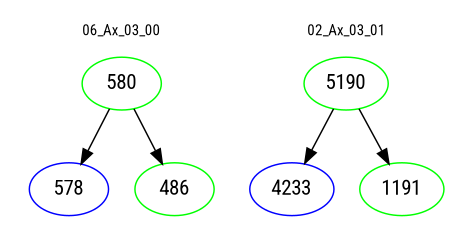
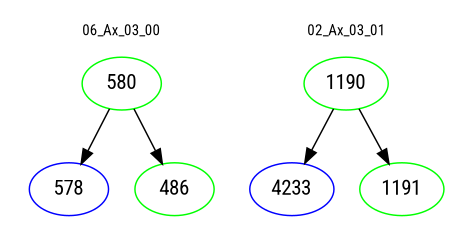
  digraph {
    fontname="Roboto Condensed"
    node [color=green fontname="Roboto Condensed"]
    edge [color=black fontname="Roboto Condensed"]
    n1 [label=580]
    n2 [color=blue label=578]
    n3 [label=486]
-   n4 [label=5190]
+   n4 [label=1190]
    n5 [color=blue label=4233]
    n6 [label=1191]
    subgraph cluster_1 {
      color=white
      fontsize=10
      label="06_Ax_03_00"
      n1
      n2
      n3
    }
    subgraph cluster_2 {
      color=white
      fontsize=10
      label="02_Ax_03_01"
      n4
      n5
      n6
    }
    n1 -> n2
    n1 -> n3
    n4 -> n5
    n4 -> n6
  }
